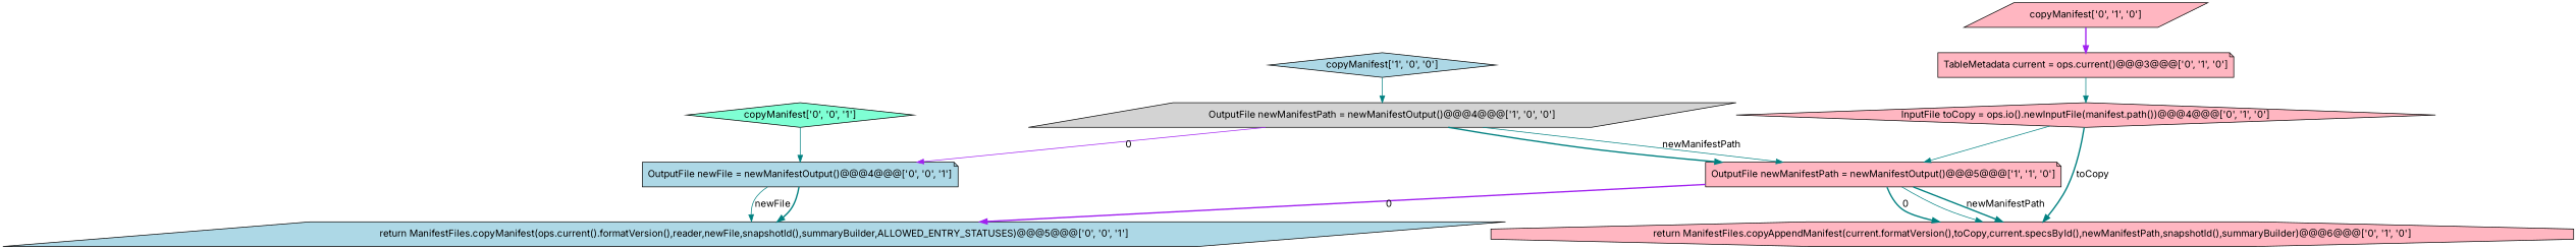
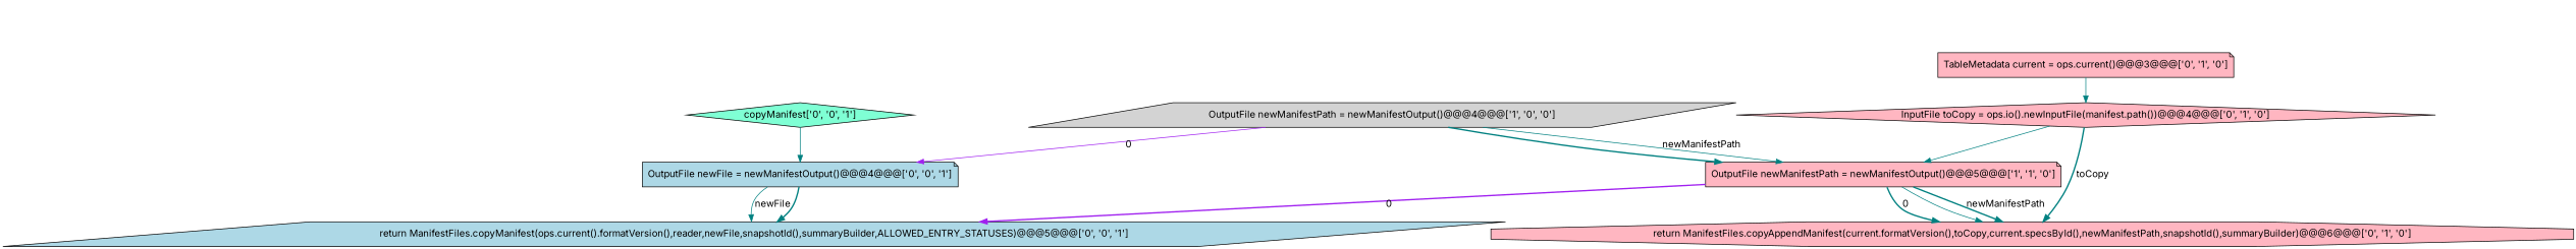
  digraph {
    fontname=Inter
    node [fillcolor=lightpink fontname=Inter shape=diamond style=filled]
    edge [color=teal fontname=Inter style=solid]
    n1 [fillcolor=aquamarine label="copyManifest['0', '0', '1']"]
    n2 [fillcolor=lightblue label="OutputFile newFile = newManifestOutput()@@@4@@@['0', '0', '1']" shape=note]
    n3 [fillcolor=lightblue label="return ManifestFiles.copyManifest(ops.current().formatVersion(),reader,newFile,snapshotId(),summaryBuilder,ALLOWED_ENTRY_STATUSES)@@@5@@@['0', '0', '1']" shape=parallelogram]
-   n4 [label="copyManifest['0', '1', '0']" shape=parallelogram]
    n5 [label="TableMetadata current = ops.current()@@@3@@@['0', '1', '0']" shape=note]
    n6 [label="InputFile toCopy = ops.io().newInputFile(manifest.path())@@@4@@@['0', '1', '0']"]
    n7 [label="OutputFile newManifestPath = newManifestOutput()@@@5@@@['1', '1', '0']" shape=note]
    n8 [label="return ManifestFiles.copyAppendManifest(current.formatVersion(),toCopy,current.specsById(),newManifestPath,snapshotId(),summaryBuilder)@@@6@@@['0', '1', '0']" shape=octagon]
    n9 [fillcolor=lightgrey label="OutputFile newManifestPath = newManifestOutput()@@@4@@@['1', '0', '0']" shape=parallelogram]
-   n10 [fillcolor=lightblue label="copyManifest['1', '0', '0']"]
    n1 -> n2
    n2 -> n3 [label=newFile]
    n2 -> n3 [style=bold]
-   n4 -> n5 [color=purple style=bold]
    n5 -> n6
    n6 -> n7
    n6 -> n8 [label=toCopy style=bold]
    n7 -> n3 [color=purple label=0 style=bold]
    n7 -> n8 [label=newManifestPath style=bold]
    n7 -> n8 [label=0 style=bold]
    n7 -> n8
    n9 -> n2 [color=purple label=0]
    n9 -> n7 [label=newManifestPath]
    n9 -> n7 [style=bold]
-   n10 -> n9
  }
